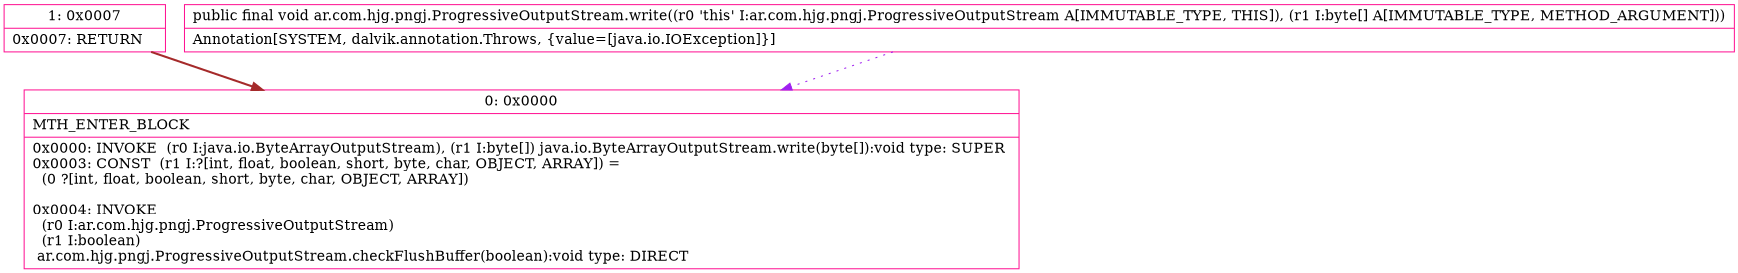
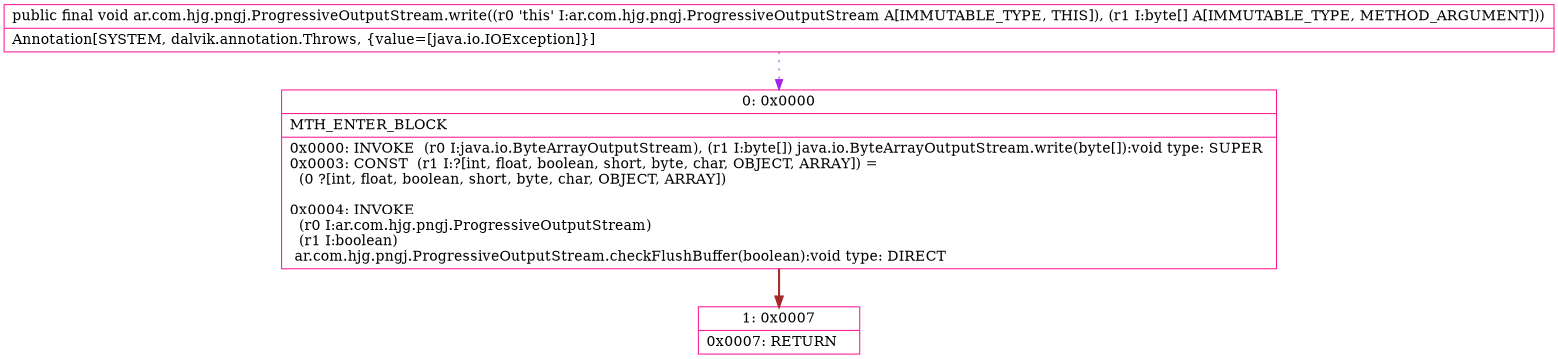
  digraph {
    node [shape=record color=deeppink]
    n1 [label="{0\:\ 0x0000|MTH_ENTER_BLOCK\l|0x0000: INVOKE  (r0 I:java.io.ByteArrayOutputStream), (r1 I:byte[]) java.io.ByteArrayOutputStream.write(byte[]):void type: SUPER \l0x0003: CONST  (r1 I:?[int, float, boolean, short, byte, char, OBJECT, ARRAY]) = \l  (0 ?[int, float, boolean, short, byte, char, OBJECT, ARRAY])\l \l0x0004: INVOKE  \l  (r0 I:ar.com.hjg.pngj.ProgressiveOutputStream)\l  (r1 I:boolean)\l ar.com.hjg.pngj.ProgressiveOutputStream.checkFlushBuffer(boolean):void type: DIRECT \l}"]
    n2 [label="{1\:\ 0x0007|0x0007: RETURN   \l}"]
    n3 [label="{public final void ar.com.hjg.pngj.ProgressiveOutputStream.write((r0 'this' I:ar.com.hjg.pngj.ProgressiveOutputStream A[IMMUTABLE_TYPE, THIS]), (r1 I:byte[] A[IMMUTABLE_TYPE, METHOD_ARGUMENT]))  | Annotation[SYSTEM, dalvik.annotation.Throws, \{value=[java.io.IOException]\}]\l}"]
-   n2 -> n1 [color=brown style=bold]
+   n1 -> n2 [color=brown style=bold]
    n3 -> n1 [color=purple style=dotted]
  }
